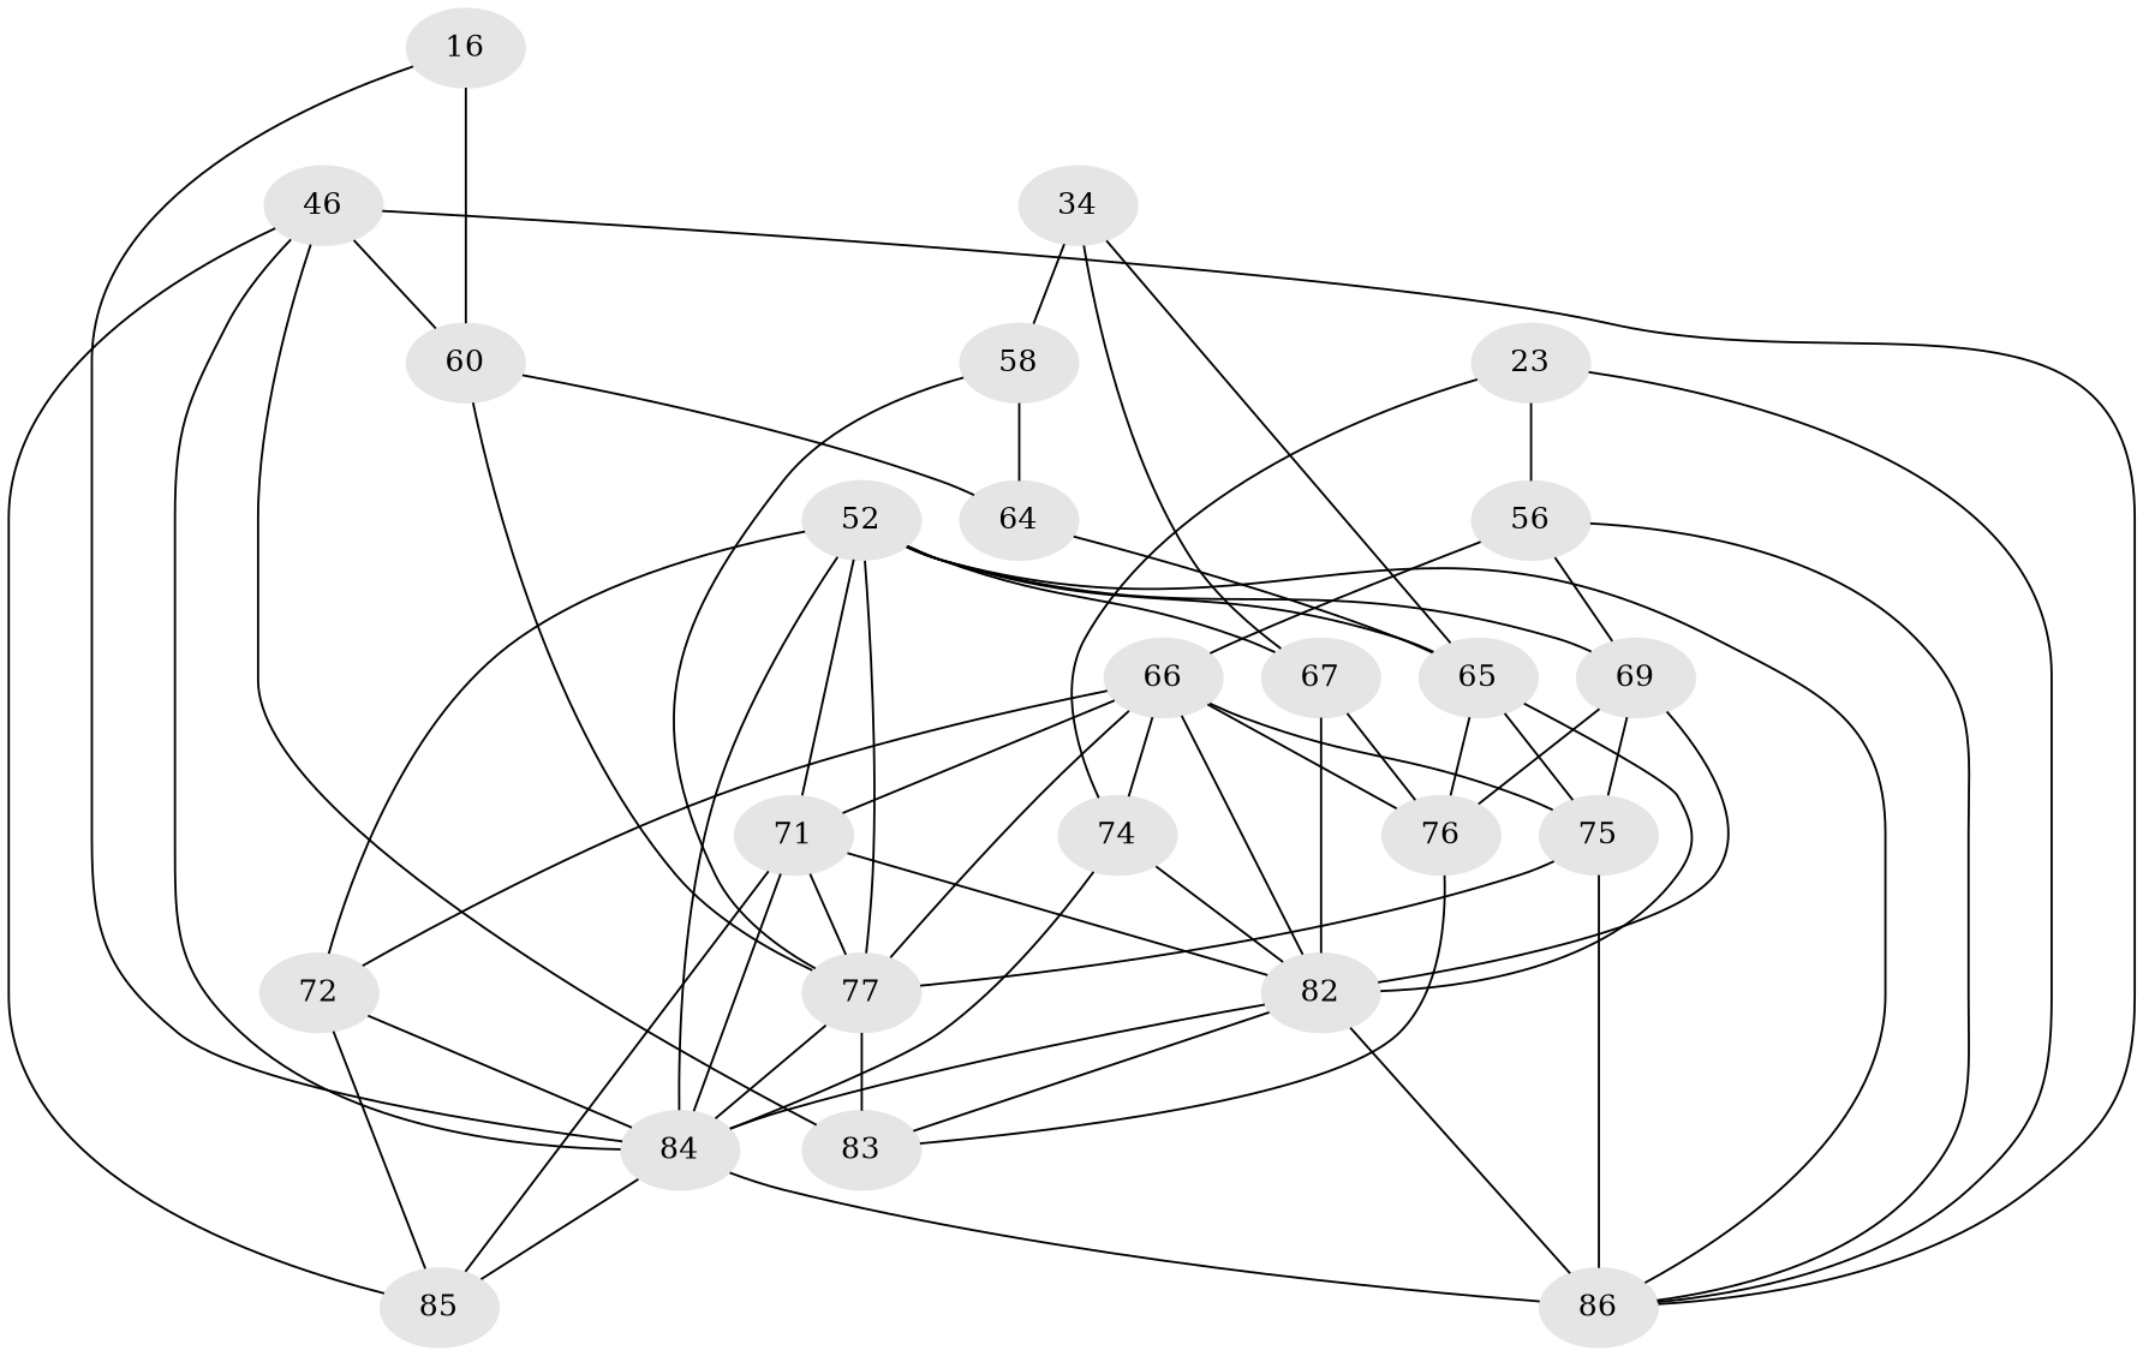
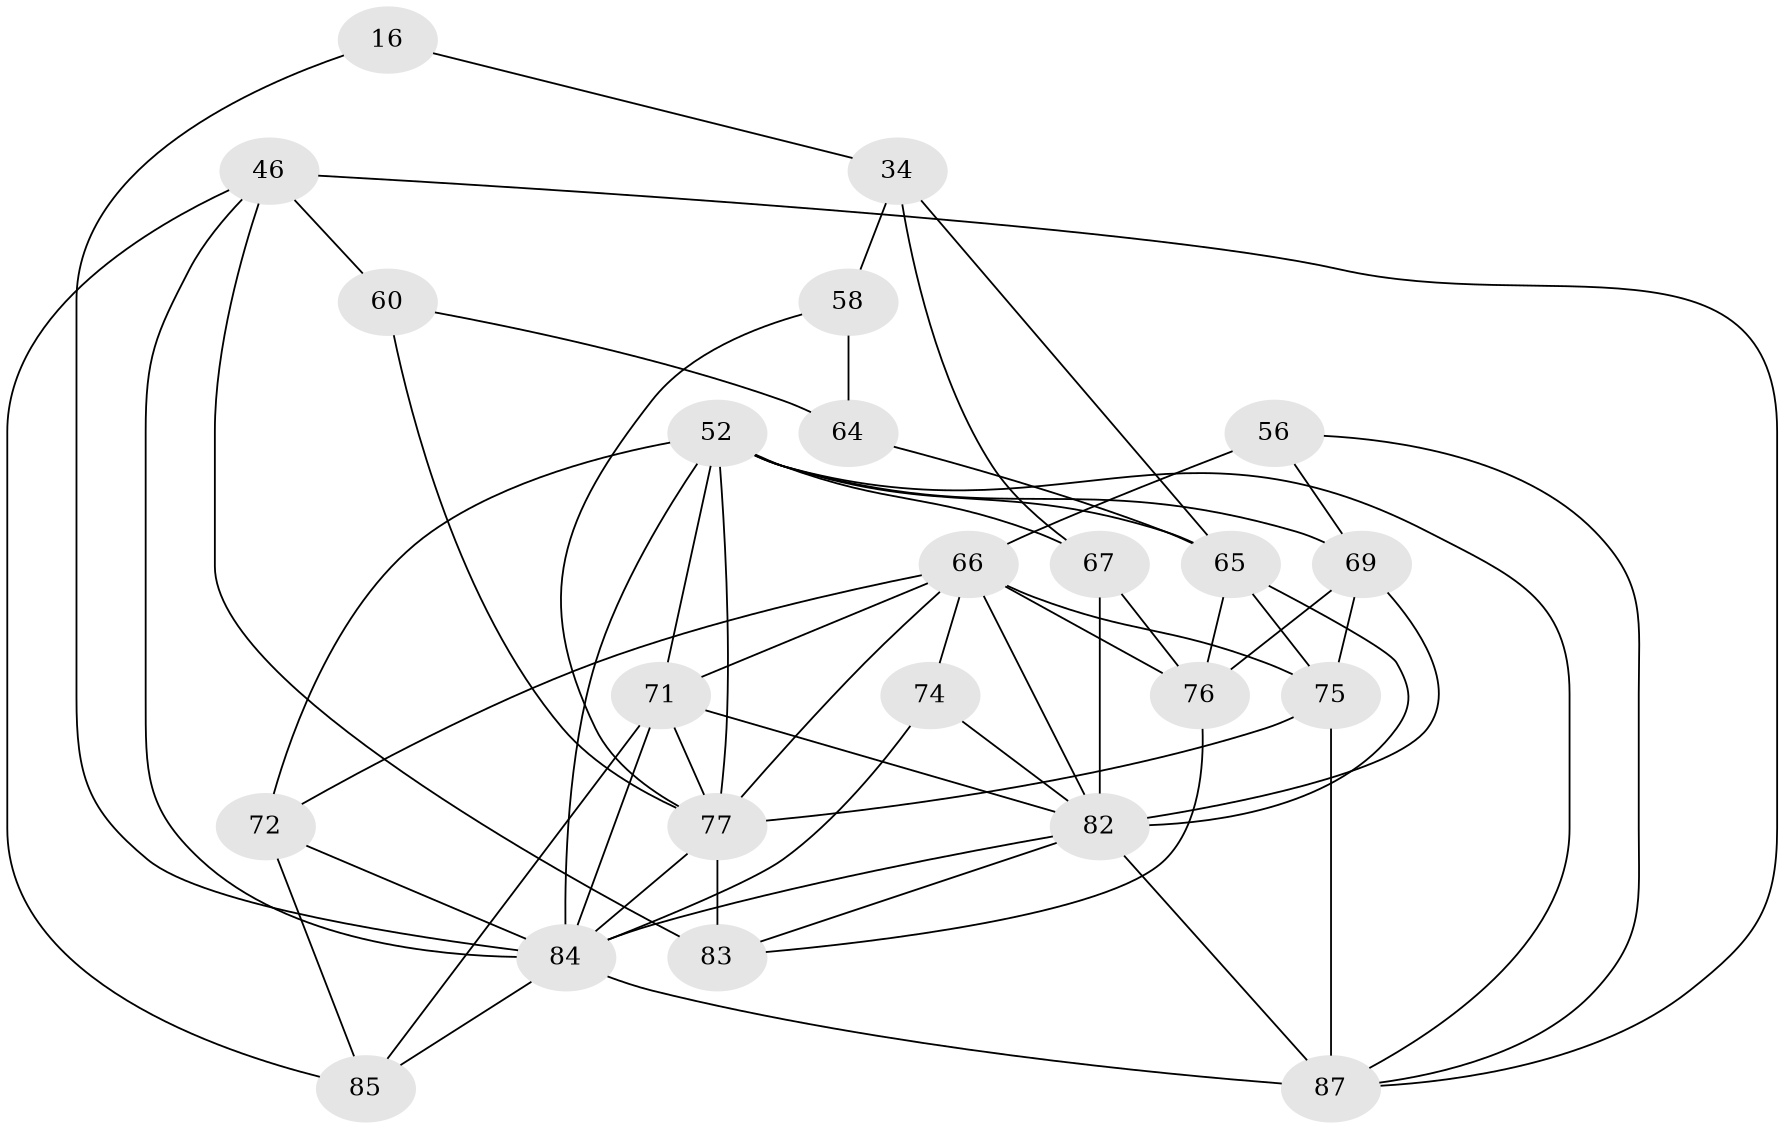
  graph {
    node [color=gray90 style=filled]
    16
    34
    84 [super="+80+81+62"]
    58
    65 [super="+9+57"]
    67 [super="+63"]
    71 [super="+50+68"]
    85 [super="+59"]
    77 [super="+45+54+73"]
    82 [super="+22+61+41+29+79"]
-   86 [super="+78+51"]
+   86 [super="+78+51" label=87]
    56 [super="+17"]
    69 [super="+44"]
    66 [super="+20+49+24"]
-   23
    74 [super="+40"]
    64 [super="+11"]
    75 [super="+7+47"]
    76 [super="+53"]
    46 [super="+27"]
    60 [super="+28"]
    83 [super="+31"]
    52 [super="+35+33+38"]
    72
-   16 -- 60
+   16 -- 34
    16 -- 84
    34 -- 58
    34 -- 65
    34 -- 67
    84 -- 85
    84 -- 86
    58 -- 77
    58 -- 64 [weight=2]
    65 -- 82 [weight=3]
    65 -- 75 [weight=2]
    65 -- 76 [weight=2]
    67 -- 82 [weight=3]
    67 -- 76
    71 -- 84 [weight=2]
    71 -- 85 [weight=3]
    71 -- 77 [weight=2]
    71 -- 82
    77 -- 84 [weight=4]
    77 -- 83 [weight=3]
    82 -- 84
    82 -- 86 [weight=5]
    82 -- 83 [weight=2]
    56 -- 86
    56 -- 69
    56 -- 66 [weight=2]
    69 -- 82
    69 -- 75
    69 -- 76
    66 -- 71
    66 -- 77 [weight=3]
    66 -- 82 [weight=3]
    66 -- 74 [weight=2]
    66 -- 75
    66 -- 76
    66 -- 72
-   23 -- 86
-   23 -- 56 [weight=2]
-   23 -- 74
    74 -- 84 [weight=2]
    74 -- 82
    64 -- 65
    75 -- 77
    75 -- 86 [weight=3]
    76 -- 83
    46 -- 84
    46 -- 85
    46 -- 86 [weight=2]
    46 -- 60
    46 -- 83
    60 -- 77 [weight=2]
    60 -- 64 [weight=2]
    52 -- 84 [weight=2]
    52 -- 65
    52 -- 67
    52 -- 71 [weight=3]
    52 -- 77 [weight=2]
    52 -- 86 [weight=4]
    52 -- 69 [weight=2]
    52 -- 72
    72 -- 84
    72 -- 85
  }
